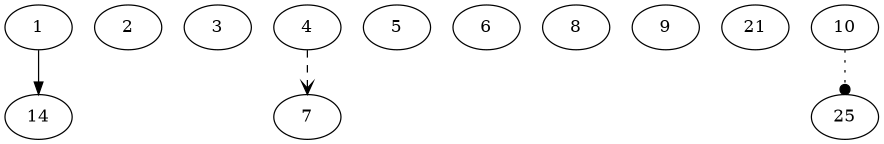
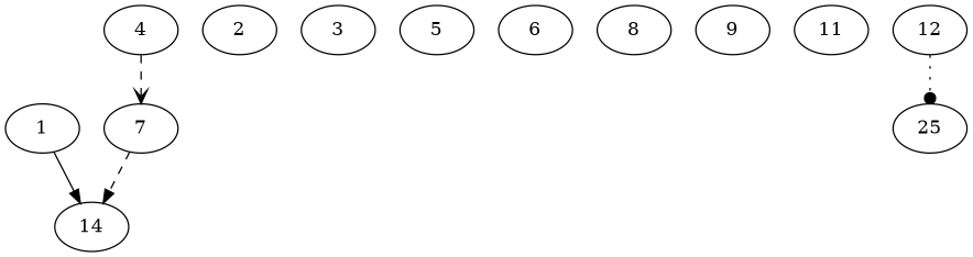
  digraph {
    node [alpha=0.14]
    edge [arrowhead=normal style=dashed]
    1 [alpha=0.04 expect_size=9723904]
    14 [alpha=0.02 expect_size=14359552]
    2 [alpha=0.00 expect_size=5296128]
    3 [alpha=0.16 expect_size=47554560]
    4 [alpha=0.11 expect_size=48196608]
    7 [alpha=0.07 expect_size=34756608]
    5 [alpha=0.12 expect_size=21048320]
    6 [expect_size=21745664]
    8 [expect_size=29041664]
    9 [alpha=0.10 expect_size=29379584]
-   11 [alpha=0.19 expect_size=14075904 label=21]
-   12 [alpha=0.10 expect_size=23197696 label=10]
+   11 [alpha=0.19 expect_size=14075904]
+   12 [alpha=0.10 expect_size=23197696]
    n13 [alpha=0.17 expect_size=39245824 label=25]
    1 -> 14 [style=solid]
    4 -> 7 [arrowhead=vee]
+   7 -> 14
    12 -> n13 [arrowhead=dot style=dotted]
  }
